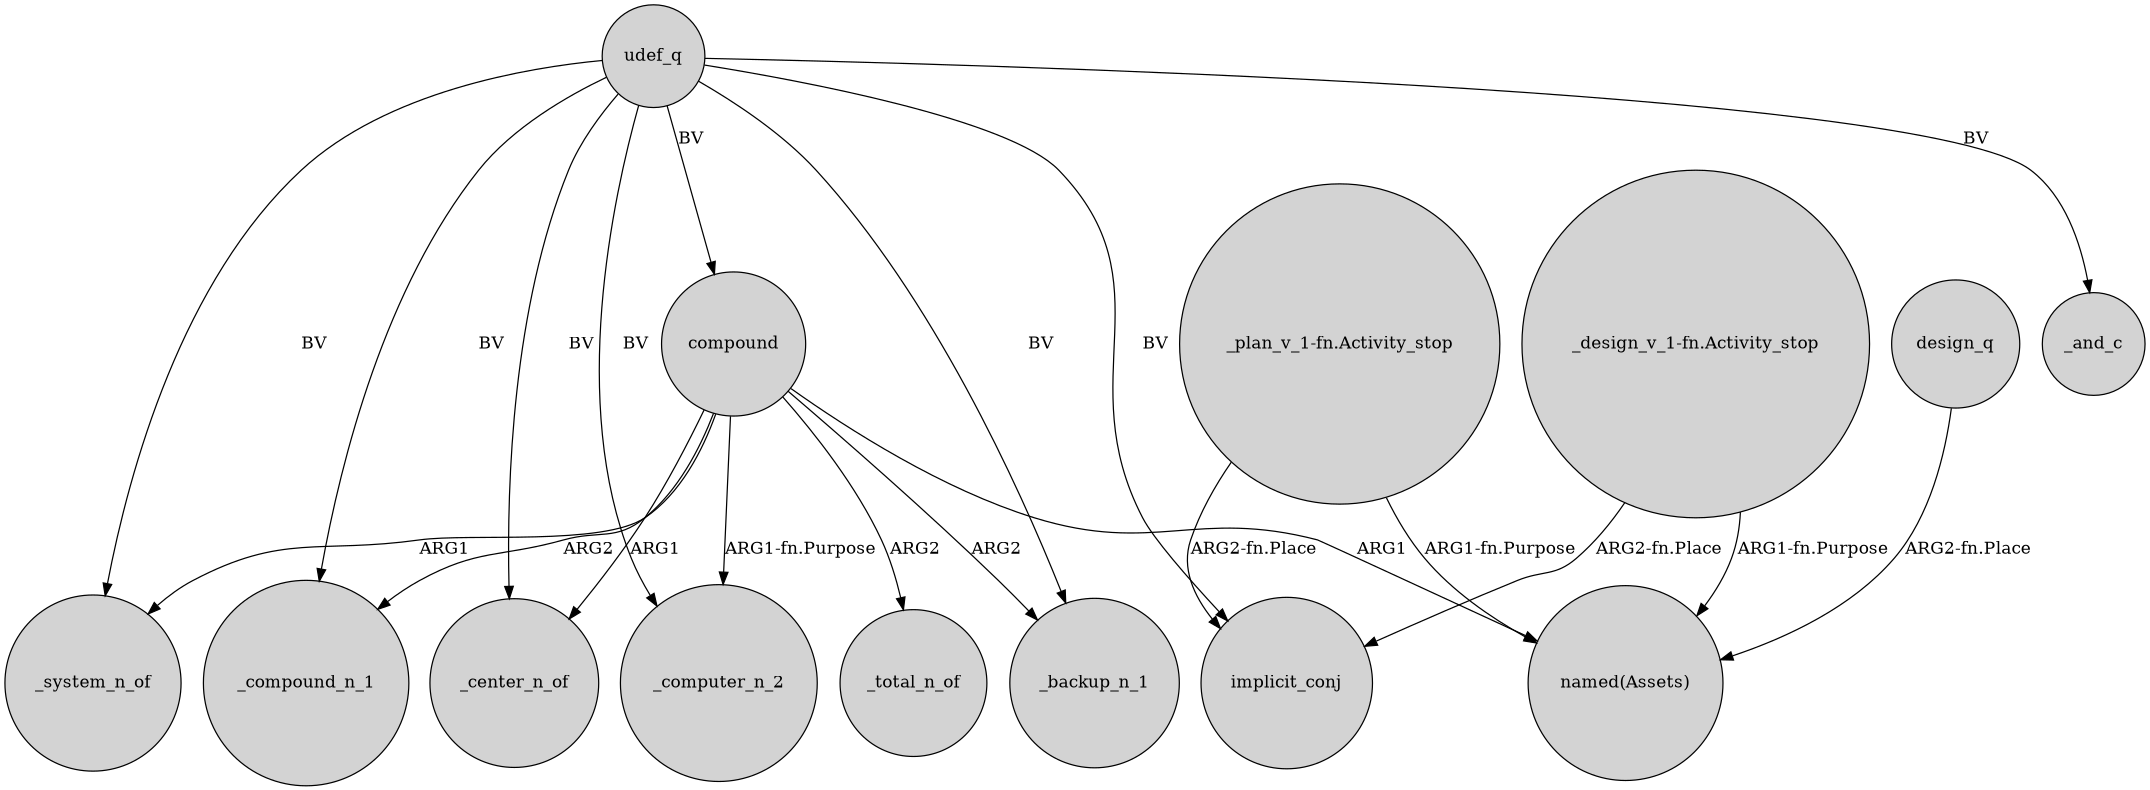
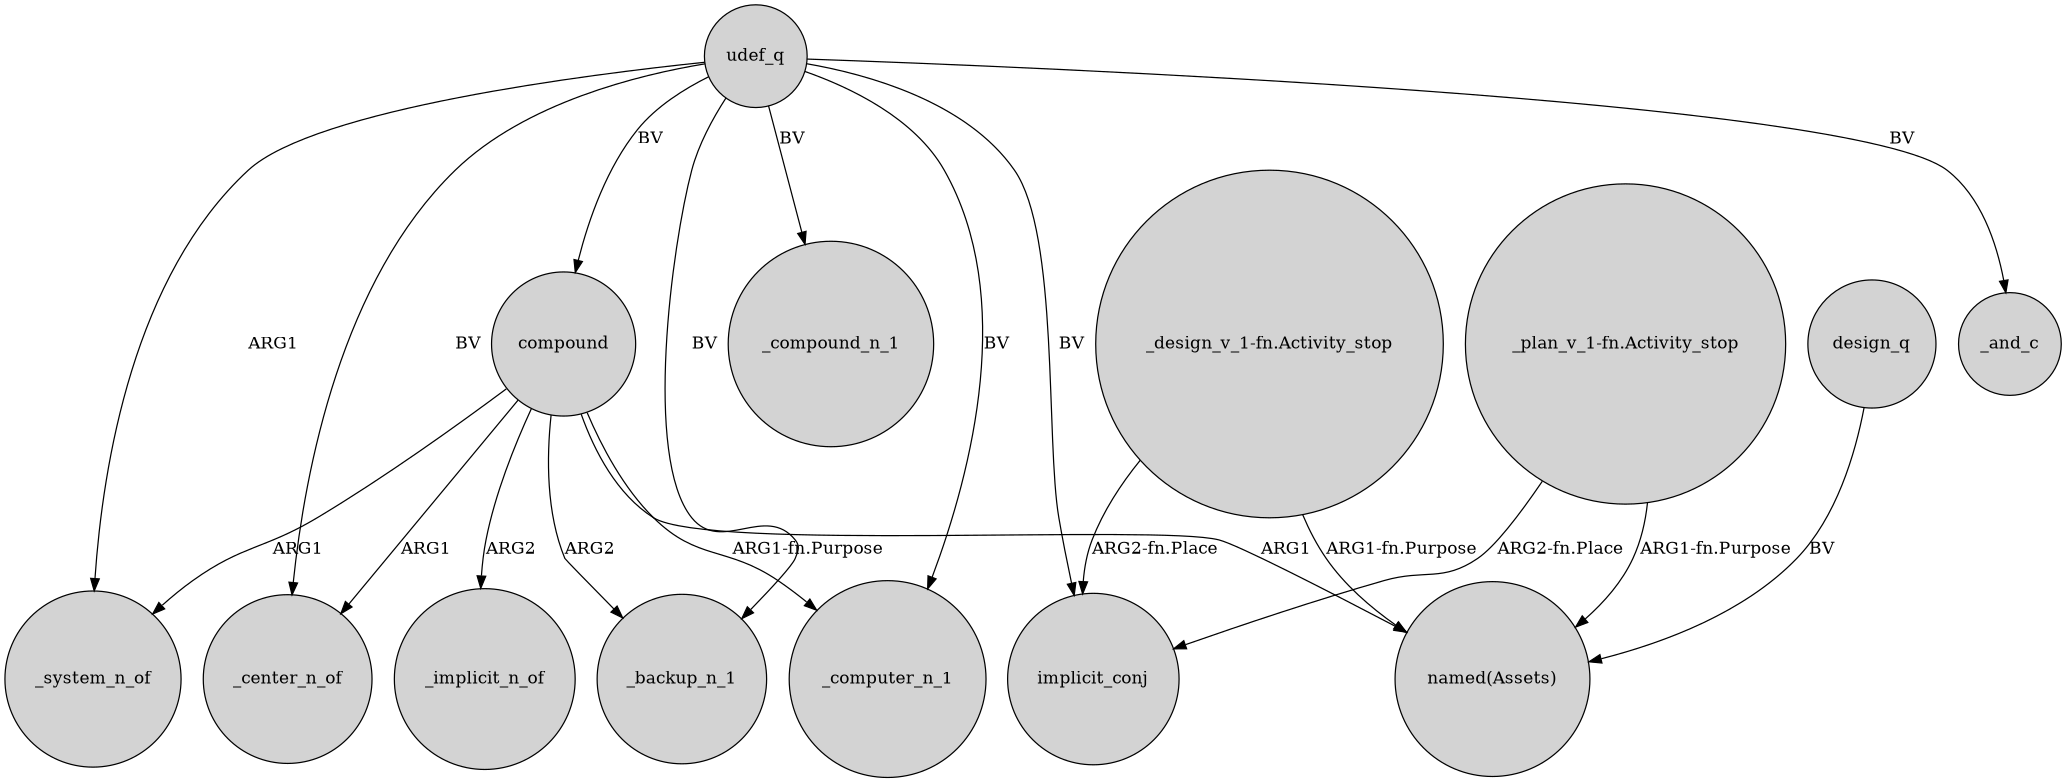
  digraph {
    node [shape=circle style=filled]
    compound
-   _total_n_of
+   _total_n_of [label=_implicit_n_of]
    _system_n_of
    _center_n_of
-   _computer_n_1 [label=_computer_n_2]
+   _computer_n_1
    "named(Assets)"
    n7 [label=_compound_n_1]
    _backup_n_1
    "_plan_v_1-fn.Activity_stop"
    implicit_conj
    n11 [label=design_q]
    udef_q
    _and_c
    "_design_v_1-fn.Activity_stop"
    compound -> _total_n_of [label=ARG2]
    compound -> _system_n_of [label=ARG1]
    compound -> _center_n_of [label=ARG1]
    compound -> _computer_n_1 [label="ARG1-fn.Purpose"]
    compound -> "named(Assets)" [label=ARG1]
-   compound -> n7 [label=ARG2]
    compound -> _backup_n_1 [label=ARG2]
    "_plan_v_1-fn.Activity_stop" -> "named(Assets)" [label="ARG1-fn.Purpose"]
    "_plan_v_1-fn.Activity_stop" -> implicit_conj [label="ARG2-fn.Place"]
-   n11 -> "named(Assets)" [label="ARG2-fn.Place"]
+   n11 -> "named(Assets)" [label=BV]
    udef_q -> compound [label=BV]
-   udef_q -> _system_n_of [label=BV]
+   udef_q -> _system_n_of [label=ARG1]
    udef_q -> _center_n_of [label=BV]
    udef_q -> _computer_n_1 [label=BV]
    udef_q -> n7 [label=BV]
    udef_q -> _backup_n_1 [label=BV]
    udef_q -> implicit_conj [label=BV]
    udef_q -> _and_c [label=BV]
    "_design_v_1-fn.Activity_stop" -> "named(Assets)" [label="ARG1-fn.Purpose"]
    "_design_v_1-fn.Activity_stop" -> implicit_conj [label="ARG2-fn.Place"]
  }
